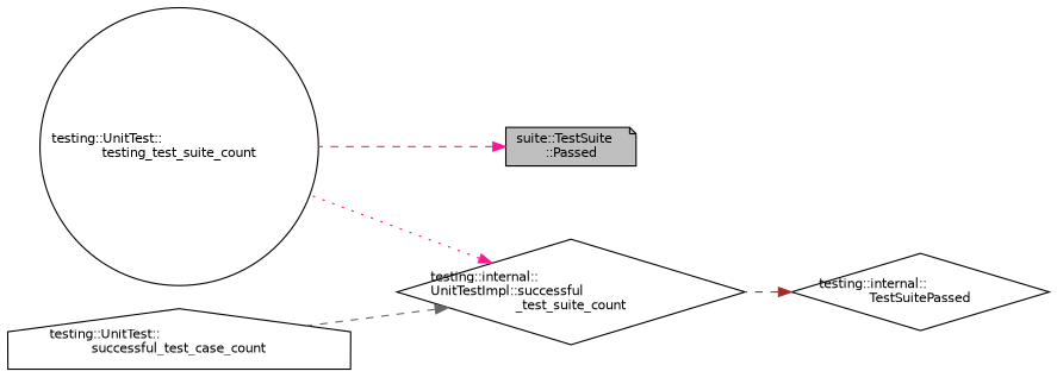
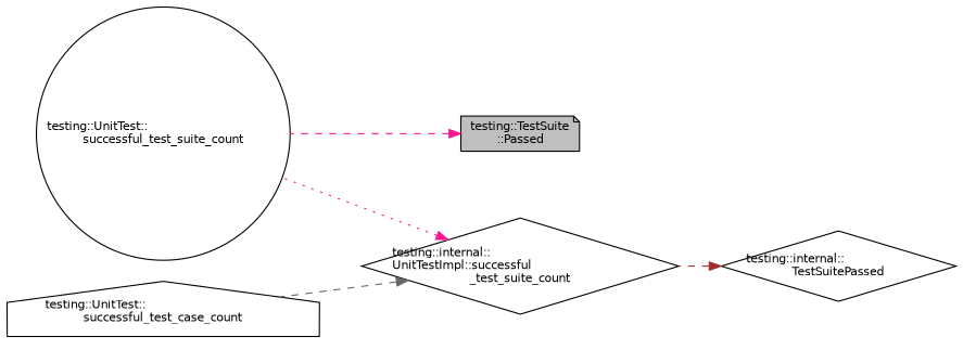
  digraph {
    rankdir=RL
    node [color=black fontname=Helvetica fontsize=10 shape=diamond]
    edge [color=deeppink dir=back fontname=Helvetica fontsize=10 labelfontname=Helvetica labelfontsize=10 style=dashed]
-   n1 [fillcolor=grey75 fontcolor=black height=0.2 label="suite::TestSuite\l::Passed" shape=note style=filled width=0.4]
-   n2 [height=0.2 label="testing::UnitTest::\ltesting_test_suite_count" shape=circle width=0.4]
+   n1 [fillcolor=grey75 fontcolor=black height=0.2 label="testing::TestSuite\l::Passed" shape=note style=filled width=0.4]
+   n2 [height=0.2 label="testing::UnitTest::\lsuccessful_test_suite_count" shape=circle width=0.4]
    n3 [height=0.2 label="testing::internal::\lTestSuitePassed" width=0.4]
    n4 [height=0.2 label="testing::internal::\lUnitTestImpl::successful\l_test_suite_count" width=0.4]
    n5 [height=0.2 label="testing::UnitTest::\lsuccessful_test_case_count" shape=house width=0.4]
    n1 -> n2
    n3 -> n4 [color=brown]
    n4 -> n2 [style=dotted]
    n4 -> n5 [color=gray40]
  }
